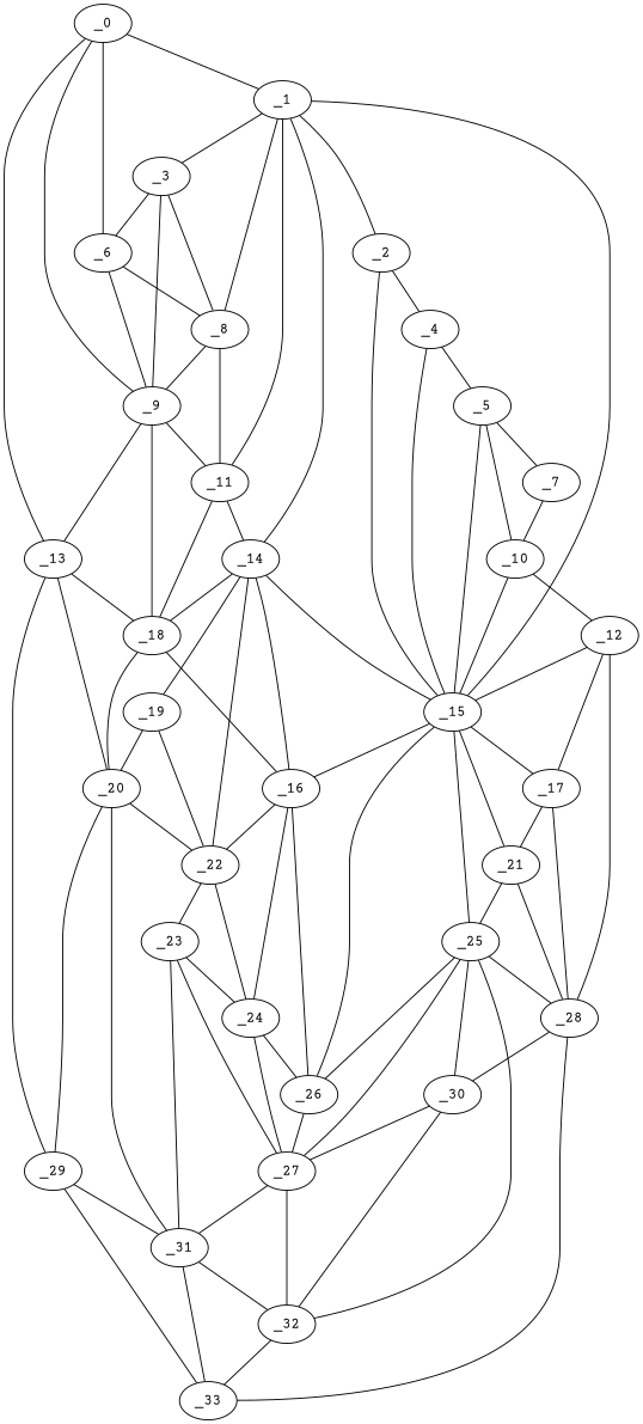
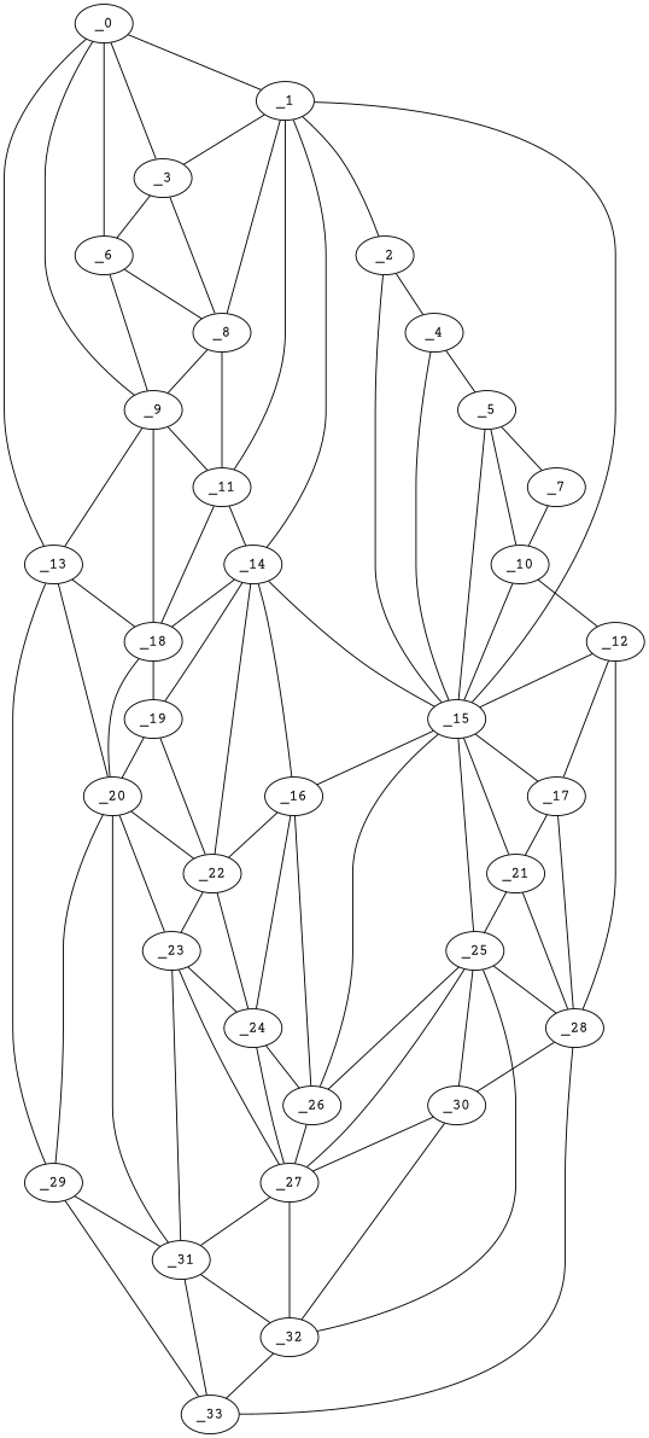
  graph {
    fontname="Courier Prime"
    node [fontname="Courier Prime" x=12 y=57]
    edge [fontname="Courier Prime" valence=2]
    _0 [x=5 y=16]
    _1 [x=9 y=76]
    _3
    _6 [x=17 y=45]
    _9 [x=26 y=43]
    _13 [x=44 y=12]
    _2 [x=10 y=82]
    _8 [x=22 y=52]
    _11 [x=33 y=52]
    _14 [x=44 y=60]
    _15 [x=46 y=78]
    _18 [x=51 y=48]
    _20 [x=55 y=50]
    _29 [x=87 y=15]
    _4 [y=89]
    _16 [x=48 y=73]
    _19 [x=52 y=53]
    _22 [x=58 y=58]
    _17 [x=50 y=107]
    _21 [x=57 y=99]
    _25 [x=64 y=93]
    _26 [x=65 y=69]
    _23 [x=63]
    _31 [x=91 y=36]
    _33 [x=125 y=58]
    _5 [x=15 y=96]
    _24 [x=63 y=66]
    _28 [x=85 y=113]
    _30 [x=90 y=95]
    _27 [x=70 y=68]
    _32 [x=91 y=78]
    _7 [x=20 y=104]
    _10 [x=29 y=107]
    _12 [x=38 y=109]
    _0 -- _1 [valence=1]
-   _9 -- _3 [valence=1]
+   _0 -- _3 [valence=1]
    _0 -- _6
    _0 -- _9 [valence=1]
    _0 -- _13 [valence=1]
    _1 -- _3
    _1 -- _2 [valence=1]
    _1 -- _8 [valence=1]
    _1 -- _11
    _1 -- _14
    _1 -- _15
    _3 -- _6
    _3 -- _8 [valence=1]
    _6 -- _9
    _6 -- _8
    _9 -- _13
    _9 -- _11
    _9 -- _18
    _13 -- _18
    _13 -- _20 [valence=1]
    _13 -- _29 [valence=1]
    _2 -- _15
    _2 -- _4 [valence=1]
    _8 -- _9 [valence=1]
    _8 -- _11
    _11 -- _14
    _11 -- _18 [valence=1]
    _14 -- _15 [valence=1]
    _14 -- _18
    _14 -- _16
    _14 -- _19
    _14 -- _22
    _15 -- _16 [valence=1]
    _15 -- _17
    _15 -- _21
    _15 -- _25
    _15 -- _26
    _18 -- _20
-   _18 -- _16 [valence=1]
+   _18 -- _19 [valence=1]
    _20 -- _29
    _20 -- _22
+   _20 -- _23
    _20 -- _31 [valence=1]
    _29 -- _31 [valence=1]
    _29 -- _33 [valence=1]
    _4 -- _15
    _4 -- _5 [valence=1]
    _16 -- _22
    _16 -- _26
    _16 -- _24
    _19 -- _20 [valence=1]
    _19 -- _22
    _22 -- _23
    _22 -- _24
    _17 -- _21
    _17 -- _28
    _21 -- _25
    _21 -- _28
    _25 -- _26 [valence=1]
    _25 -- _28 [valence=1]
    _25 -- _30
    _25 -- _27
    _25 -- _32 [valence=1]
    _26 -- _27
    _23 -- _31
    _23 -- _24
    _23 -- _27 [valence=1]
    _31 -- _33 [valence=1]
    _31 -- _32 [valence=1]
    _5 -- _15
    _5 -- _7 [valence=1]
    _5 -- _10
    _24 -- _26
    _24 -- _27 [valence=1]
    _28 -- _33 [valence=1]
    _28 -- _30
    _30 -- _27 [valence=1]
    _30 -- _32 [valence=1]
    _27 -- _31
    _27 -- _32
    _32 -- _33
    _7 -- _10 [valence=1]
    _10 -- _15
    _10 -- _12 [valence=1]
    _12 -- _15
    _12 -- _17
    _12 -- _28 [valence=1]
  }
